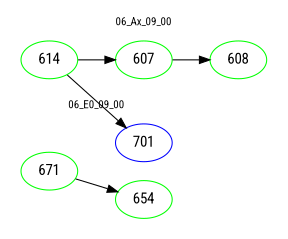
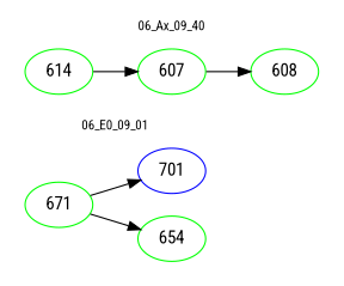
  digraph {
    fontname="Roboto Condensed"
    rankdir=LR
    node [color=green fontname="Roboto Condensed"]
    edge [color=black fontname="Roboto Condensed"]
    n1 [label=607]
    n2 [label=608]
    n3 [label=614]
    n4 [label=671]
    n5 [label=654]
    n6 [color=blue label=701]
    subgraph cluster_1 {
      color=white
      fontsize=10
-     label="06_Ax_09_00"
+     label="06_Ax_09_40"
      n1
      n2
      n3
    }
    subgraph cluster_2 {
      color=white
      fontsize=10
-     label="06_E0_09_00"
+     label="06_E0_09_01"
      n4
      n5
      n6
    }
    n1 -> n2
    n3 -> n1
    n4 -> n5
-   n3 -> n6
+   n4 -> n6
  }
